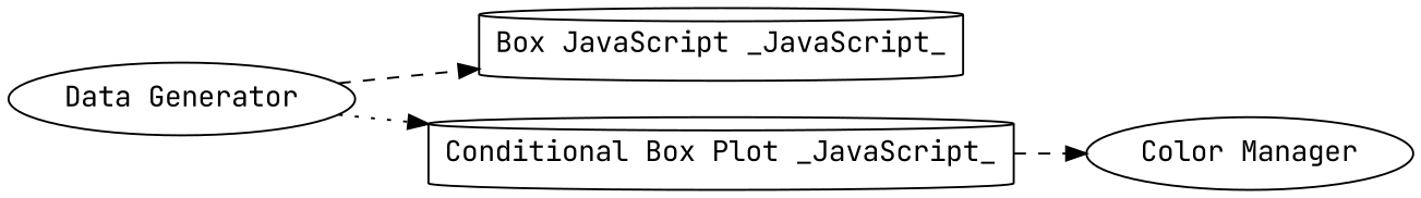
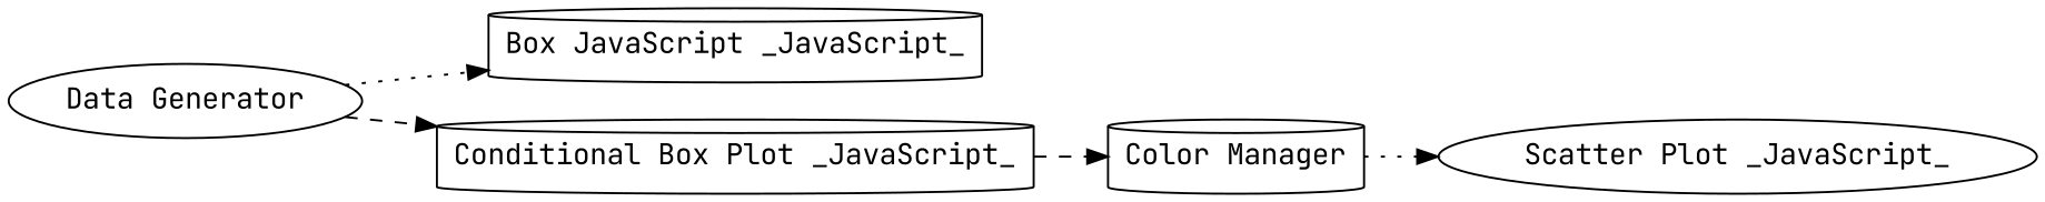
  digraph {
    fontname="JetBrains Mono"
    rankdir=LR
    node [fontname="JetBrains Mono" shape=cylinder]
    edge [fontname="JetBrains Mono" style=dotted]
+   n1 [label="Scatter Plot _JavaScript_" shape=ellipse]
    n2 [label="Data Generator" shape=ellipse]
    n3 [label="Box JavaScript _JavaScript_"]
    n4 [label="Conditional Box Plot _JavaScript_"]
-   n5 [label="Color Manager" shape=ellipse]
-   n2 -> n3 [style=dashed]
-   n2 -> n4
+   n5 [label="Color Manager"]
+   n2 -> n3
+   n2 -> n4 [style=dashed]
    n4 -> n5 [style=dashed]
+   n5 -> n1
  }
